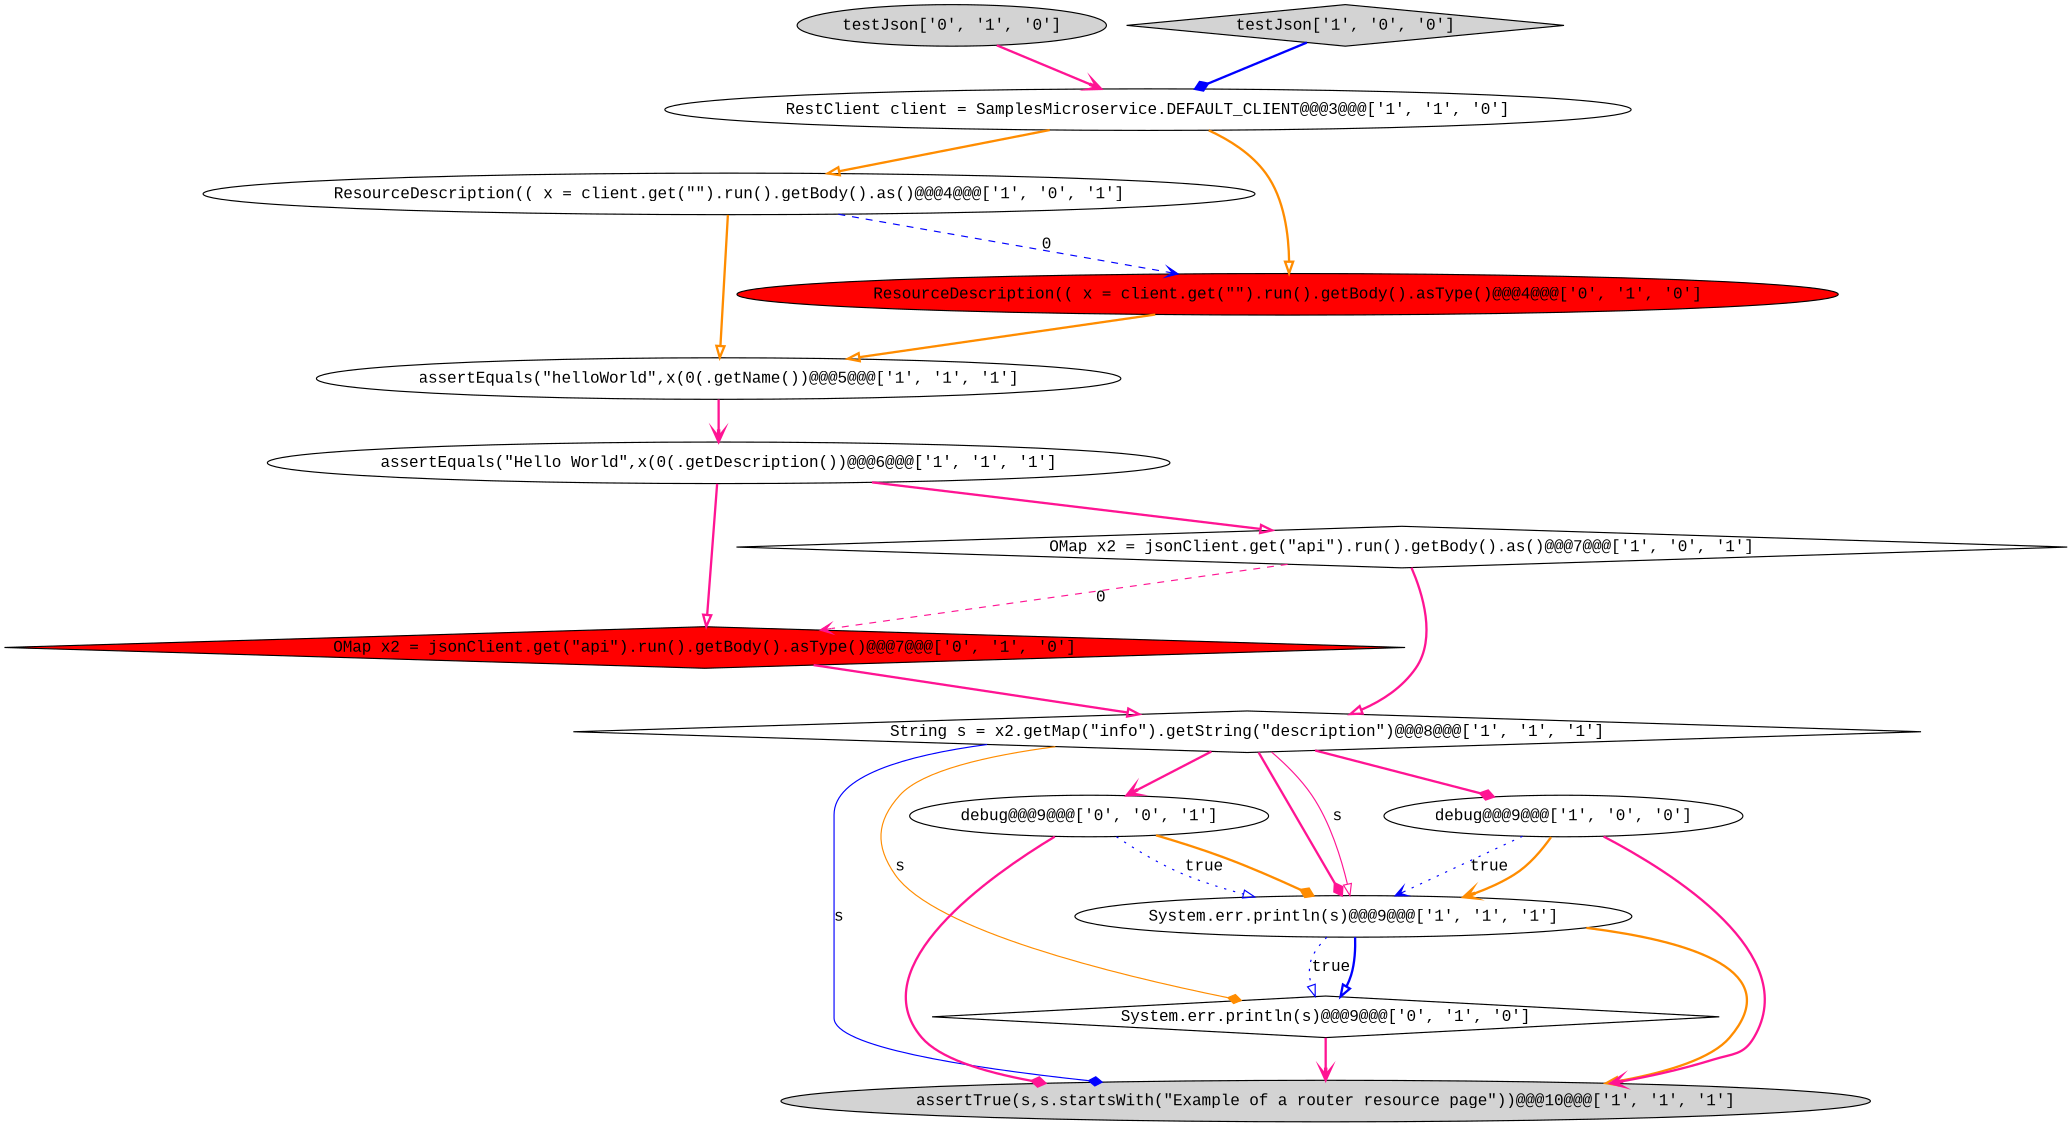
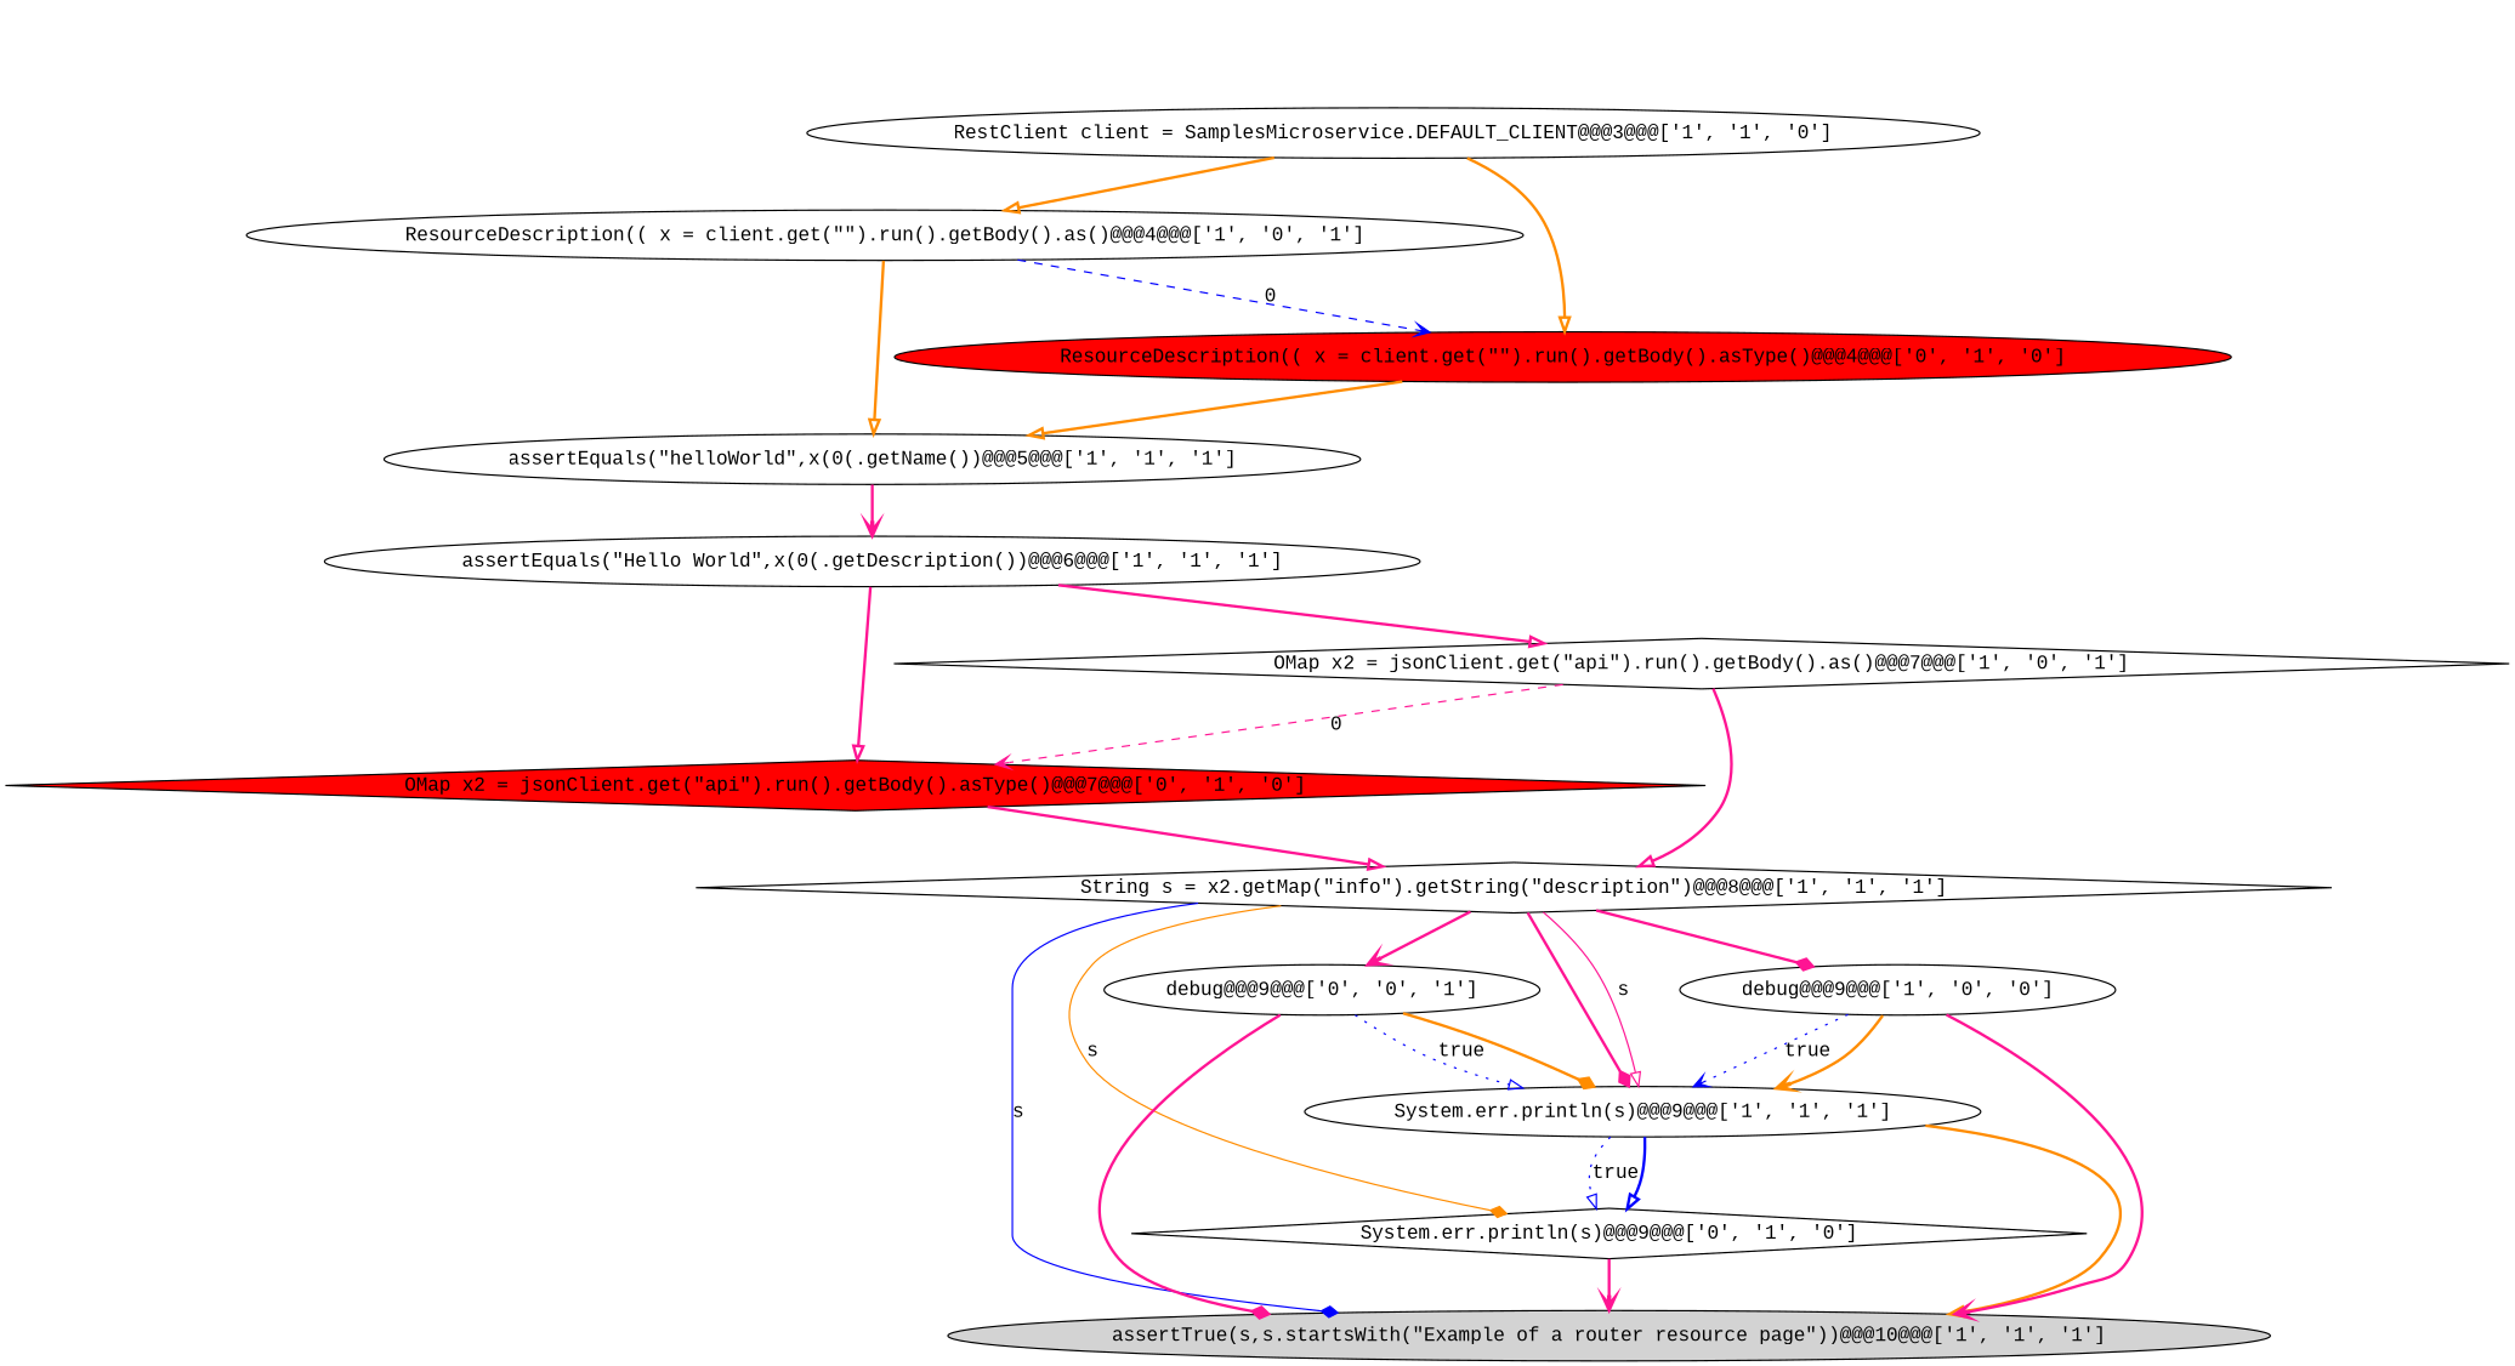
  digraph {
    fontname="Liberation Mono"
    node [fillcolor=white fontname="Liberation Mono" shape=ellipse style=filled]
    edge [arrowhead=onormal color=deeppink fontname="Liberation Mono" style=bold]
    n1 [label="ResourceDescription(( x = client.get(\"\").run().getBody().as()@@@4@@@['1', '0', '1']"]
    n2 [fillcolor=red label="ResourceDescription(( x = client.get(\"\").run().getBody().asType()@@@4@@@['0', '1', '0']"]
    n3 [label="assertEquals(\"helloWorld\",x(0(.getName())@@@5@@@['1', '1', '1']"]
    n4 [label="assertEquals(\"Hello World\",x(0(.getDescription())@@@6@@@['1', '1', '1']"]
    n5 [label="RestClient client = SamplesMicroservice.DEFAULT_CLIENT@@@3@@@['1', '1', '0']"]
    n6 [fillcolor=red label="OMap x2 = jsonClient.get(\"api\").run().getBody().asType()@@@7@@@['0', '1', '0']" shape=diamond]
    n7 [label="OMap x2 = jsonClient.get(\"api\").run().getBody().as()@@@7@@@['1', '0', '1']" shape=diamond]
    n8 [fillcolor=lightgray label="assertTrue(s,s.startsWith(\"Example of a router resource page\"))@@@10@@@['1', '1', '1']"]
    n9 [label="System.err.println(s)@@@9@@@['0', '1', '0']" shape=diamond]
    n10 [label="String s = x2.getMap(\"info\").getString(\"description\")@@@8@@@['1', '1', '1']" shape=diamond]
    n11 [label="debug@@@9@@@['0', '0', '1']"]
    n12 [label="System.err.println(s)@@@9@@@['1', '1', '1']"]
    n13 [label="debug@@@9@@@['1', '0', '0']"]
-   n14 [fillcolor=lightgray label="testJson['0', '1', '0']"]
-   n15 [fillcolor=lightgray label="testJson['1', '0', '0']" shape=diamond]
    n1 -> n2 [arrowhead=vee color=blue label=0 style=dashed]
    n1 -> n3 [color=darkorange]
    n2 -> n3 [color=darkorange]
    n3 -> n4 [arrowhead=vee]
    n4 -> n6
    n4 -> n7
    n5 -> n1 [color=darkorange]
    n5 -> n2 [color=darkorange]
    n6 -> n10
    n7 -> n6 [arrowhead=vee label=0 style=dashed]
    n7 -> n10
    n9 -> n8 [arrowhead=vee]
    n10 -> n8 [arrowhead=diamond color=blue label=s style=solid]
    n10 -> n9 [arrowhead=diamond color=darkorange label=s style=solid]
    n10 -> n11 [arrowhead=vee]
    n10 -> n12 [arrowhead=diamond]
    n10 -> n12 [label=s style=solid]
    n10 -> n13 [arrowhead=diamond]
    n11 -> n8 [arrowhead=diamond]
    n11 -> n12 [color=blue label=true style=dotted]
    n11 -> n12 [arrowhead=diamond color=darkorange]
    n12 -> n8 [color=darkorange]
    n12 -> n9 [color=blue label=true style=dotted]
    n12 -> n9 [color=blue]
    n13 -> n8 [arrowhead=vee]
    n13 -> n12 [arrowhead=vee color=blue label=true style=dotted]
    n13 -> n12 [arrowhead=vee color=darkorange]
-   n14 -> n5 [arrowhead=vee]
-   n15 -> n5 [arrowhead=diamond color=blue]
  }
